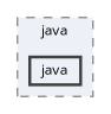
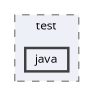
  digraph {
    compound=true
    fontname="Open Sans"
    n1 [color=grey25 fillcolor="#edf0f7" fontname="Open Sans" fontsize=10 height=0.2 label=java shape=box style="filled,bold" width=0.4]
    subgraph cluster_1 {
      bgcolor="#edf0f7"
      fontsize=10
-     label=java
+     label=test
      pencolor=grey50
      style="filled,dashed"
      n1
    }
  }
